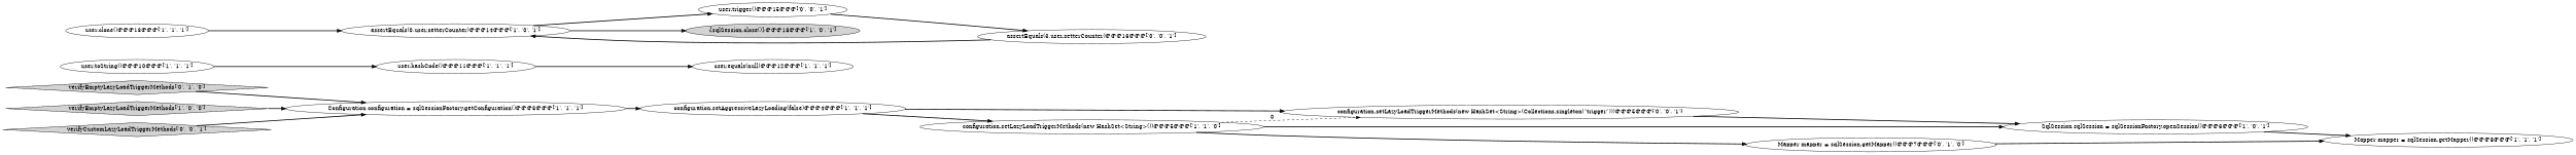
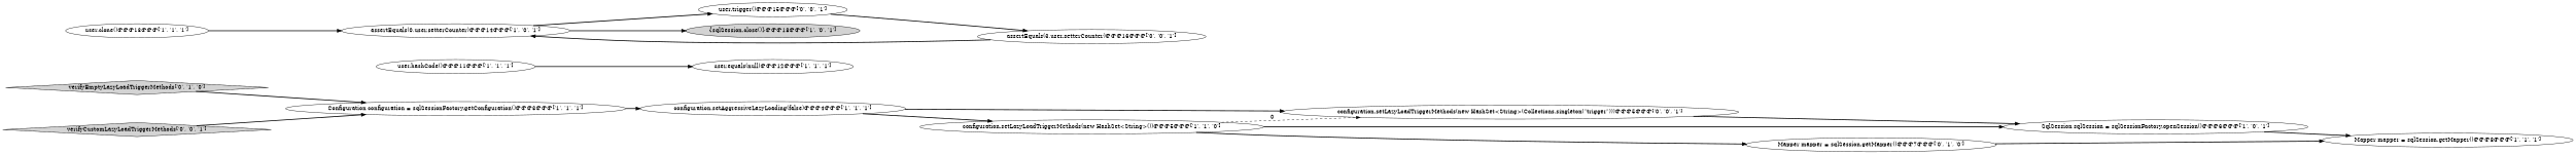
  digraph {
    rankdir=LR
    node [fillcolor=white shape=ellipse style=filled]
    edge [style=bold]
    n1 [fillcolor=lightgray label="verifyEmptyLazyLoadTriggerMethods['0', '1', '0']" shape=diamond]
    n2 [label="Configuration configuration = sqlSessionFactory.getConfiguration()@@@3@@@['1', '1', '1']"]
    n3 [label="configuration.setAggressiveLazyLoading(false)@@@4@@@['1', '1', '1']"]
    n4 [label="Mapper mapper = sqlSession.getMapper()@@@8@@@['1', '1', '1']"]
    n5 [label="user.equals(null)@@@12@@@['1', '1', '1']"]
    n6 [label="user.clone()@@@13@@@['1', '1', '1']"]
    n7 [label="assertEquals(0,user.setterCounter)@@@14@@@['1', '0', '1']"]
-   n8 [fillcolor=lightgray label="verifyEmptyLazyLoadTriggerMethods['1', '0', '0']" shape=diamond]
    n9 [label="configuration.setLazyLoadTriggerMethods(new HashSet<String>(Collections.singleton(\"trigger\")))@@@5@@@['0', '0', '1']"]
    n10 [label="configuration.setLazyLoadTriggerMethods(new HashSet<String>())@@@5@@@['1', '1', '0']"]
    n11 [label="user.trigger()@@@15@@@['0', '0', '1']"]
    n12 [fillcolor=lightgray label="{sqlSession.close()}@@@18@@@['1', '0', '1']"]
    n13 [label="assertEquals(3,user.setterCounter)@@@16@@@['0', '0', '1']"]
    n14 [label="SqlSession sqlSession = sqlSessionFactory.openSession()@@@6@@@['1', '0', '1']"]
-   n15 [label="user.toString()@@@10@@@['1', '1', '1']"]
    n16 [label="user.hashCode()@@@11@@@['1', '1', '1']"]
    n17 [label="Mapper mapper = sqlSession.getMapper()@@@7@@@['0', '1', '0']"]
    n18 [fillcolor=lightgray label="verifyCustomLazyLoadTriggerMethods['0', '0', '1']" shape=diamond]
    n1 -> n2
    n2 -> n3
    n3 -> n9
    n3 -> n10
    n6 -> n7
    n7 -> n11
    n7 -> n12
-   n8 -> n2
    n9 -> n14
    n10 -> n9 [label=0 style=dashed]
    n10 -> n14
    n10 -> n17
    n11 -> n13
    n13 -> n7
    n14 -> n4
-   n15 -> n16
    n16 -> n5
    n17 -> n4
    n18 -> n2
  }
